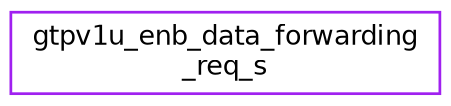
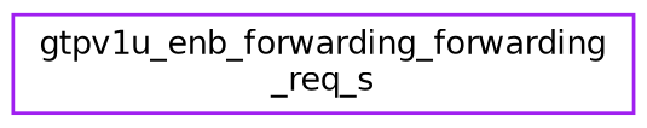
  digraph {
    rankdir=TB
-   n1 [color=purple fillcolor=white fontname=Helvetica fontsize=10 height=0.2 label="gtpv1u_enb_data_forwarding\l_req_s" shape=record style=filled width=0.4]
+   n1 [color=purple fillcolor=white fontname=Helvetica fontsize=10 height=0.2 label="gtpv1u_enb_forwarding_forwarding\l_req_s" shape=record style=filled width=0.4]
  }
